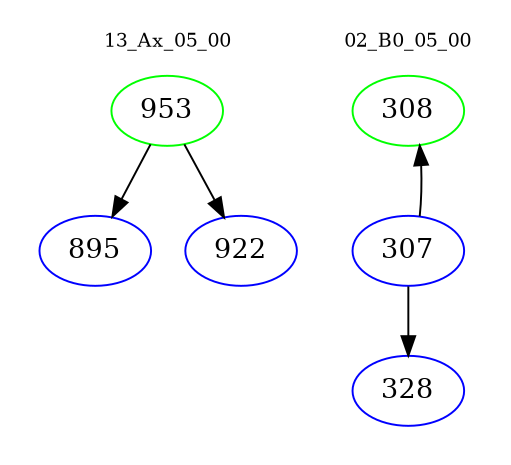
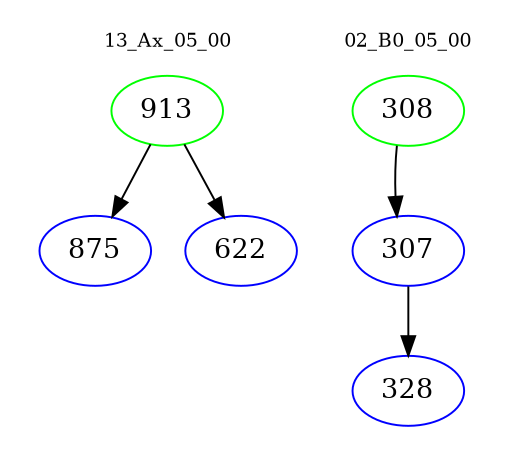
  digraph {
    node [color=blue]
    edge [color=black]
-   n1 [color=green label=953]
-   n2 [label=895]
-   n3 [label=922]
+   n1 [color=green label=913]
+   n2 [label=875]
+   n3 [label=622]
    n4 [color=green label=308]
    n5 [label=307]
    n6 [label=328]
    subgraph cluster_1 {
      color=white
      fontsize=10
      label="13_Ax_05_00"
      n1
      n2
      n3
    }
    subgraph cluster_2 {
      color=white
      fontsize=10
      label="02_B0_05_00"
      n4
      n5
      n6
    }
    n1 -> n2
    n1 -> n3
-   n5 -> n4
+   n4 -> n5
    n5 -> n6
  }
